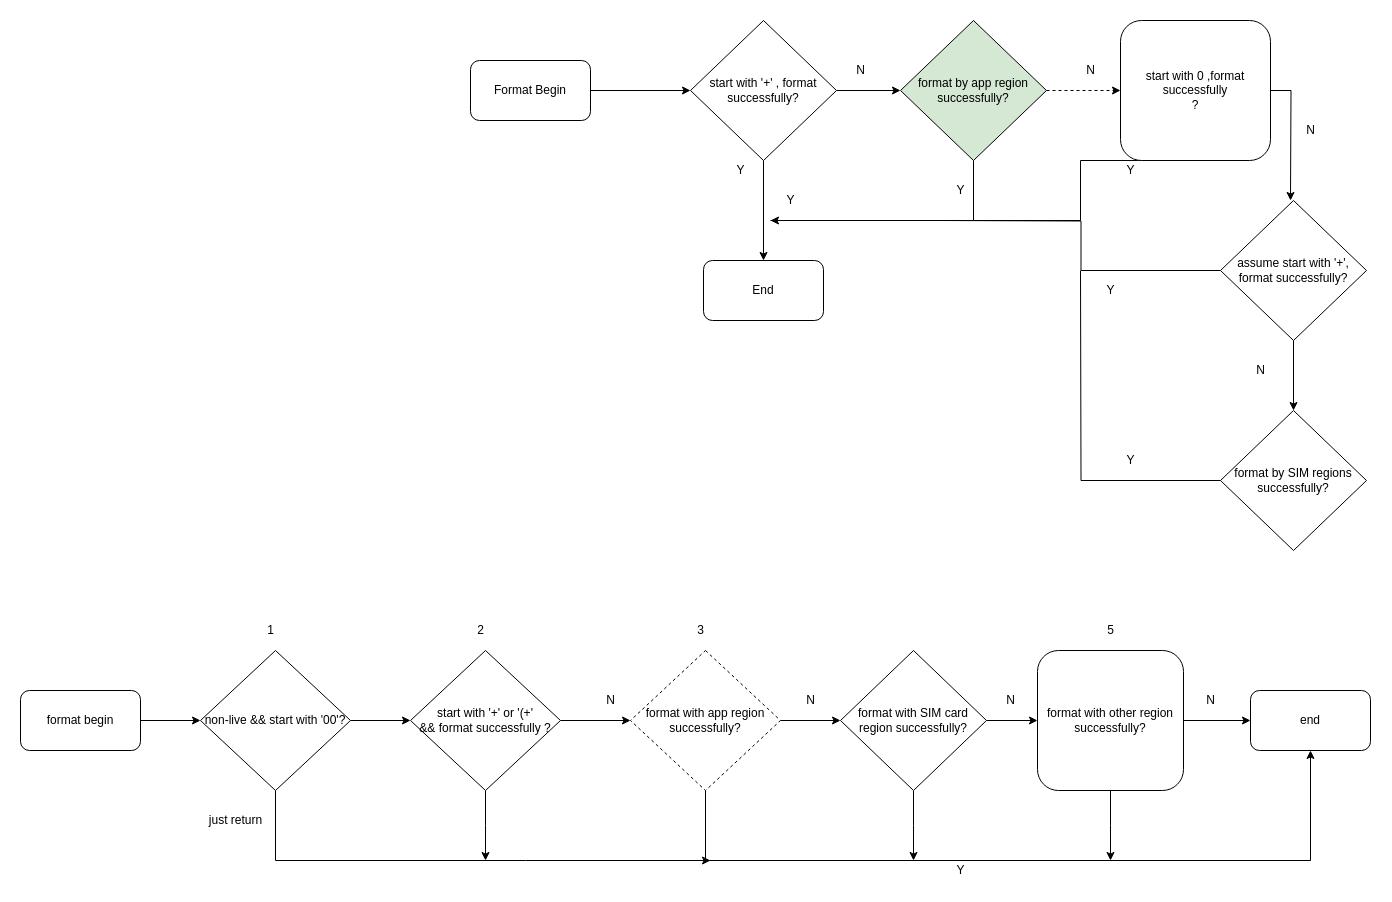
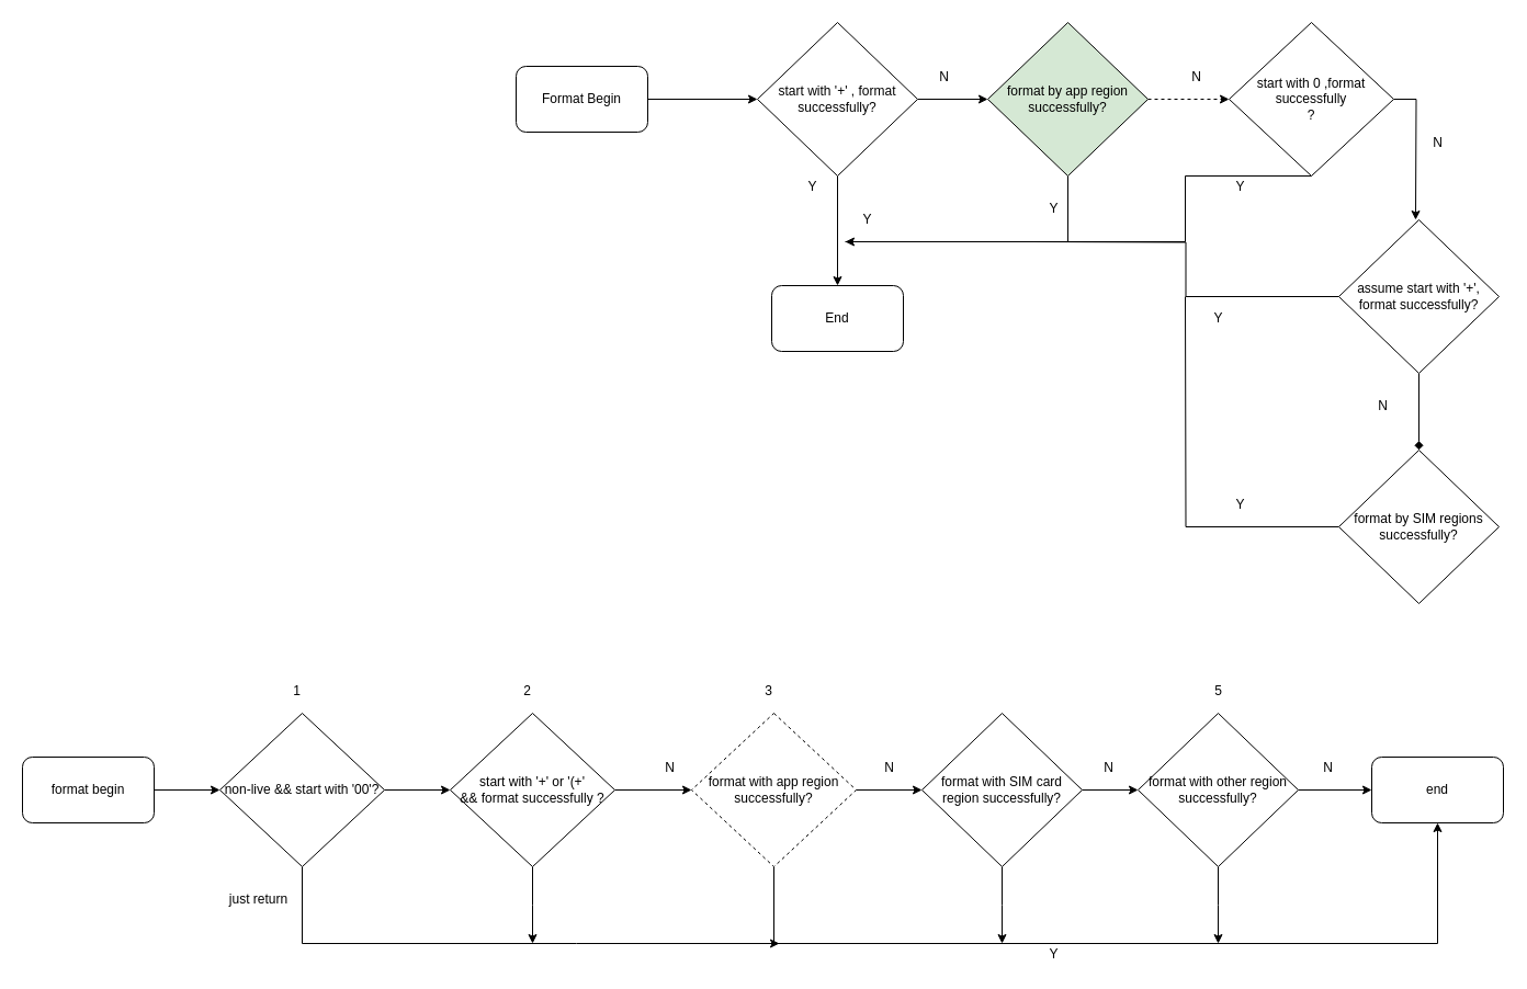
  <mxCell id="0" />
  <mxCell id="1" parent="0" />
  <mxCell id="2" value="" style="edgeStyle=orthogonalEdgeStyle;rounded=0;orthogonalLoop=1;jettySize=auto;html=1;" parent="1" source="3" target="6" edge="1"><mxGeometry relative="1" as="geometry" /></mxCell>
  <mxCell id="3" value="Format Begin" style="rounded=1;whiteSpace=wrap;html=1;" parent="1" vertex="1"><mxGeometry x="470" y="60" width="120" height="60" as="geometry" /></mxCell>
  <mxCell id="4" value="" style="edgeStyle=orthogonalEdgeStyle;rounded=0;orthogonalLoop=1;jettySize=auto;html=1;" parent="1" source="6" target="16" edge="1"><mxGeometry relative="1" as="geometry" /></mxCell>
  <mxCell id="5" value="" style="edgeStyle=orthogonalEdgeStyle;rounded=0;orthogonalLoop=1;jettySize=auto;html=1;" parent="1" source="6" target="9" edge="1"><mxGeometry relative="1" as="geometry" /></mxCell>
  <mxCell id="6" value="start with '+' , format successfully?" style="rhombus;whiteSpace=wrap;html=1;" parent="1" vertex="1"><mxGeometry x="690" y="20" width="146" height="140" as="geometry" /></mxCell>
  <mxCell id="7" style="edgeStyle=orthogonalEdgeStyle;rounded=0;orthogonalLoop=1;jettySize=auto;html=1;" parent="1" source="9" edge="1"><mxGeometry relative="1" as="geometry"><mxPoint x="770" y="220" as="targetPoint" /><Array as="points"><mxPoint x="973" y="220" /></Array></mxGeometry></mxCell>
  <mxCell id="8" value="" style="edgeStyle=orthogonalEdgeStyle;rounded=0;orthogonalLoop=1;jettySize=auto;html=1;dashed=1;" parent="1" source="9" target="12" edge="1"><mxGeometry relative="1" as="geometry" /></mxCell>
  <mxCell id="9" value="format by app region&lt;br&gt;successfully?" style="rhombus;whiteSpace=wrap;html=1;fillColor=#d5e8d4;" parent="1" vertex="1"><mxGeometry x="900" y="20" width="146" height="140" as="geometry" /></mxCell>
  <mxCell id="10" style="edgeStyle=orthogonalEdgeStyle;rounded=0;orthogonalLoop=1;jettySize=auto;html=1;exitX=0.5;exitY=1;exitDx=0;exitDy=0;endArrow=none;endFill=0;" parent="1" source="12" edge="1"><mxGeometry relative="1" as="geometry"><mxPoint x="770" y="220" as="targetPoint" /><Array as="points"><mxPoint x="1080" y="160" /><mxPoint x="1080" y="220" /><mxPoint x="770" y="220" /></Array></mxGeometry></mxCell>
  <mxCell id="11" style="edgeStyle=orthogonalEdgeStyle;rounded=0;orthogonalLoop=1;jettySize=auto;html=1;" parent="1" source="12" edge="1"><mxGeometry relative="1" as="geometry"><mxPoint x="1290" y="200" as="targetPoint" /></mxGeometry></mxCell>
- <mxCell id="12" value="start with 0 ,format successfully&lt;br&gt;?" style="whiteSpace=wrap;html=1;rounded=1;" parent="1" vertex="1"><mxGeometry x="1120" y="20" width="150" height="140" as="geometry" /></mxCell>
+ <mxCell id="12" value="start with 0 ,format successfully&lt;br&gt;?" style="rhombus;whiteSpace=wrap;html=1;" parent="1" vertex="1"><mxGeometry x="1120" y="20" width="150" height="140" as="geometry" /></mxCell>
  <mxCell id="13" style="edgeStyle=orthogonalEdgeStyle;rounded=0;orthogonalLoop=1;jettySize=auto;html=1;endArrow=none;endFill=0;" parent="1" source="15" edge="1"><mxGeometry relative="1" as="geometry"><mxPoint x="940" y="220" as="targetPoint" /></mxGeometry></mxCell>
- <mxCell id="14" style="edgeStyle=orthogonalEdgeStyle;rounded=0;orthogonalLoop=1;jettySize=auto;html=1;endArrow=classic;endFill=1;" parent="1" source="15" target="25" edge="1"><mxGeometry relative="1" as="geometry" /></mxCell>
+ <mxCell id="14" style="edgeStyle=orthogonalEdgeStyle;rounded=0;orthogonalLoop=1;jettySize=auto;html=1;endArrow=diamond;endFill=1;" parent="1" source="15" target="25" edge="1"><mxGeometry relative="1" as="geometry" /></mxCell>
  <mxCell id="15" value="assume start with '+',&lt;br&gt;format successfully?" style="rhombus;whiteSpace=wrap;html=1;" parent="1" vertex="1"><mxGeometry x="1220" y="200" width="146" height="140" as="geometry" /></mxCell>
  <mxCell id="16" value="End" style="rounded=1;whiteSpace=wrap;html=1;" parent="1" vertex="1"><mxGeometry x="703" y="260" width="120" height="60" as="geometry" /></mxCell>
  <mxCell id="17" value="Y" style="text;html=1;align=center;verticalAlign=middle;resizable=0;points=[];autosize=1;strokeColor=none;fillColor=none;" parent="1" vertex="1"><mxGeometry x="780" y="190" width="20" height="20" as="geometry" /></mxCell>
  <mxCell id="18" value="N" style="text;html=1;align=center;verticalAlign=middle;resizable=0;points=[];autosize=1;strokeColor=none;fillColor=none;" parent="1" vertex="1"><mxGeometry x="850" y="60" width="20" height="20" as="geometry" /></mxCell>
  <mxCell id="19" value="N" style="text;html=1;align=center;verticalAlign=middle;resizable=0;points=[];autosize=1;strokeColor=none;fillColor=none;" parent="1" vertex="1"><mxGeometry x="1080" y="60" width="20" height="20" as="geometry" /></mxCell>
  <mxCell id="20" value="N" style="text;html=1;align=center;verticalAlign=middle;resizable=0;points=[];autosize=1;strokeColor=none;fillColor=none;" parent="1" vertex="1"><mxGeometry x="1300" y="120" width="20" height="20" as="geometry" /></mxCell>
  <mxCell id="21" value="Y" style="text;html=1;align=center;verticalAlign=middle;resizable=0;points=[];autosize=1;strokeColor=none;fillColor=none;" parent="1" vertex="1"><mxGeometry x="1100" y="280" width="20" height="20" as="geometry" /></mxCell>
  <mxCell id="22" value="Y" style="text;html=1;align=center;verticalAlign=middle;resizable=0;points=[];autosize=1;strokeColor=none;fillColor=none;" parent="1" vertex="1"><mxGeometry x="1120" y="160" width="20" height="20" as="geometry" /></mxCell>
  <mxCell id="23" value="Y" style="text;html=1;align=center;verticalAlign=middle;resizable=0;points=[];autosize=1;strokeColor=none;fillColor=none;" parent="1" vertex="1"><mxGeometry x="950" y="180" width="20" height="20" as="geometry" /></mxCell>
  <mxCell id="24" style="edgeStyle=orthogonalEdgeStyle;rounded=0;orthogonalLoop=1;jettySize=auto;html=1;endArrow=none;endFill=0;" parent="1" source="25" edge="1"><mxGeometry relative="1" as="geometry"><mxPoint x="1080" y="270" as="targetPoint" /></mxGeometry></mxCell>
  <mxCell id="25" value="format by SIM regions&lt;br&gt;successfully?" style="rhombus;whiteSpace=wrap;html=1;" parent="1" vertex="1"><mxGeometry x="1220" y="410" width="146" height="140" as="geometry" /></mxCell>
  <mxCell id="26" value="N" style="text;html=1;align=center;verticalAlign=middle;resizable=0;points=[];autosize=1;strokeColor=none;fillColor=none;" parent="1" vertex="1"><mxGeometry x="1250" y="360" width="20" height="20" as="geometry" /></mxCell>
  <mxCell id="27" value="Y" style="text;html=1;align=center;verticalAlign=middle;resizable=0;points=[];autosize=1;strokeColor=none;fillColor=none;" parent="1" vertex="1"><mxGeometry x="1120" y="450" width="20" height="20" as="geometry" /></mxCell>
  <mxCell id="28" value="Y" style="text;html=1;align=center;verticalAlign=middle;resizable=0;points=[];autosize=1;strokeColor=none;fillColor=none;" parent="1" vertex="1"><mxGeometry x="730" y="160" width="20" height="20" as="geometry" /></mxCell>
  <mxCell id="29" value="" style="edgeStyle=orthogonalEdgeStyle;rounded=0;orthogonalLoop=1;jettySize=auto;html=1;endArrow=classic;endFill=1;" parent="1" source="30" target="47" edge="1"><mxGeometry relative="1" as="geometry" /></mxCell>
  <mxCell id="30" value="format begin" style="rounded=1;whiteSpace=wrap;html=1;" parent="1" vertex="1"><mxGeometry x="20" y="690" width="120" height="60" as="geometry" /></mxCell>
  <mxCell id="31" value="" style="edgeStyle=orthogonalEdgeStyle;rounded=0;orthogonalLoop=1;jettySize=auto;html=1;endArrow=classic;endFill=1;" parent="1" source="33" target="36" edge="1"><mxGeometry relative="1" as="geometry" /></mxCell>
  <mxCell id="32" style="edgeStyle=orthogonalEdgeStyle;rounded=0;orthogonalLoop=1;jettySize=auto;html=1;entryX=0.5;entryY=1;entryDx=0;entryDy=0;endArrow=classic;endFill=1;" parent="1" source="33" target="40" edge="1"><mxGeometry relative="1" as="geometry"><Array as="points"><mxPoint x="705" y="860" /><mxPoint x="1310" y="860" /></Array></mxGeometry></mxCell>
  <mxCell id="33" value="format with app region successfully?" style="rhombus;whiteSpace=wrap;html=1;dashed=1;" parent="1" vertex="1"><mxGeometry x="630" y="650" width="150" height="140" as="geometry" /></mxCell>
  <mxCell id="34" value="" style="edgeStyle=orthogonalEdgeStyle;rounded=0;orthogonalLoop=1;jettySize=auto;html=1;endArrow=classic;endFill=1;" parent="1" source="36" target="39" edge="1"><mxGeometry relative="1" as="geometry" /></mxCell>
  <mxCell id="35" style="edgeStyle=orthogonalEdgeStyle;rounded=0;orthogonalLoop=1;jettySize=auto;html=1;endArrow=classic;endFill=1;" parent="1" source="36" edge="1"><mxGeometry relative="1" as="geometry"><mxPoint x="913" y="860" as="targetPoint" /></mxGeometry></mxCell>
  <mxCell id="36" value="format with SIM card region successfully?" style="rhombus;whiteSpace=wrap;html=1;" parent="1" vertex="1"><mxGeometry x="840" y="650" width="146" height="140" as="geometry" /></mxCell>
  <mxCell id="37" value="" style="edgeStyle=orthogonalEdgeStyle;rounded=0;orthogonalLoop=1;jettySize=auto;html=1;endArrow=classic;endFill=1;" parent="1" source="39" target="40" edge="1"><mxGeometry relative="1" as="geometry" /></mxCell>
  <mxCell id="38" style="edgeStyle=orthogonalEdgeStyle;rounded=0;orthogonalLoop=1;jettySize=auto;html=1;endArrow=classic;endFill=1;" parent="1" source="39" edge="1"><mxGeometry relative="1" as="geometry"><mxPoint x="1110" y="860" as="targetPoint" /></mxGeometry></mxCell>
- <mxCell id="39" value="format with other region successfully?" style="whiteSpace=wrap;html=1;rounded=1;" parent="1" vertex="1"><mxGeometry x="1037" y="650" width="146" height="140" as="geometry" /></mxCell>
+ <mxCell id="39" value="format with other region successfully?" style="rhombus;whiteSpace=wrap;html=1;" parent="1" vertex="1"><mxGeometry x="1037" y="650" width="146" height="140" as="geometry" /></mxCell>
  <mxCell id="40" value="end" style="rounded=1;whiteSpace=wrap;html=1;" parent="1" vertex="1"><mxGeometry x="1250" y="690" width="120" height="60" as="geometry" /></mxCell>
  <mxCell id="41" value="Y" style="text;html=1;align=center;verticalAlign=middle;resizable=0;points=[];autosize=1;strokeColor=none;fillColor=none;" parent="1" vertex="1"><mxGeometry x="950" y="860" width="20" height="20" as="geometry" /></mxCell>
  <mxCell id="42" value="N" style="text;html=1;align=center;verticalAlign=middle;resizable=0;points=[];autosize=1;strokeColor=none;fillColor=none;" parent="1" vertex="1"><mxGeometry x="800" y="690" width="20" height="20" as="geometry" /></mxCell>
  <mxCell id="43" value="N" style="text;html=1;align=center;verticalAlign=middle;resizable=0;points=[];autosize=1;strokeColor=none;fillColor=none;" parent="1" vertex="1"><mxGeometry x="1000" y="690" width="20" height="20" as="geometry" /></mxCell>
  <mxCell id="44" value="N" style="text;html=1;align=center;verticalAlign=middle;resizable=0;points=[];autosize=1;strokeColor=none;fillColor=none;" parent="1" vertex="1"><mxGeometry x="1200" y="690" width="20" height="20" as="geometry" /></mxCell>
  <mxCell id="45" style="edgeStyle=orthogonalEdgeStyle;rounded=0;orthogonalLoop=1;jettySize=auto;html=1;endArrow=classic;endFill=1;" parent="1" source="47" edge="1"><mxGeometry relative="1" as="geometry"><mxPoint x="710" y="860" as="targetPoint" /><Array as="points"><mxPoint x="525" y="860" /><mxPoint x="700" y="860" /></Array></mxGeometry></mxCell>
  <mxCell id="46" value="" style="edgeStyle=orthogonalEdgeStyle;rounded=0;orthogonalLoop=1;jettySize=auto;html=1;" edge="1" parent="1" source="47" target="52"><mxGeometry relative="1" as="geometry" /></mxCell>
  <mxCell id="47" value="non-live &amp;amp;&amp;amp; start with '00'?" style="rhombus;whiteSpace=wrap;html=1;" parent="1" vertex="1"><mxGeometry x="200" y="650" width="150" height="140" as="geometry" /></mxCell>
  <mxCell id="48" value="N" style="text;html=1;align=center;verticalAlign=middle;resizable=0;points=[];autosize=1;strokeColor=none;fillColor=none;" parent="1" vertex="1"><mxGeometry x="600" y="690" width="20" height="20" as="geometry" /></mxCell>
  <mxCell id="49" value="just return" style="text;html=1;align=center;verticalAlign=middle;resizable=0;points=[];autosize=1;strokeColor=none;fillColor=none;" parent="1" vertex="1"><mxGeometry x="200" y="810" width="70" height="20" as="geometry" /></mxCell>
  <mxCell id="50" style="edgeStyle=orthogonalEdgeStyle;rounded=0;orthogonalLoop=1;jettySize=auto;html=1;" edge="1" parent="1" source="52" target="33"><mxGeometry relative="1" as="geometry" /></mxCell>
  <mxCell id="51" style="edgeStyle=orthogonalEdgeStyle;rounded=0;orthogonalLoop=1;jettySize=auto;html=1;" edge="1" parent="1" source="52"><mxGeometry relative="1" as="geometry"><mxPoint x="485" y="860" as="targetPoint" /></mxGeometry></mxCell>
  <mxCell id="52" value="start with '+' or '(+'&lt;br&gt;&amp;amp;&amp;amp; format successfully ?" style="rhombus;whiteSpace=wrap;html=1;" vertex="1" parent="1"><mxGeometry x="410" y="650" width="150" height="140" as="geometry" /></mxCell>
  <mxCell id="53" value="1" style="text;html=1;align=center;verticalAlign=middle;resizable=0;points=[];autosize=1;strokeColor=none;fillColor=none;" vertex="1" parent="1"><mxGeometry x="255" y="615" width="30" height="30" as="geometry" /></mxCell>
  <mxCell id="54" value="2" style="text;html=1;align=center;verticalAlign=middle;resizable=0;points=[];autosize=1;strokeColor=none;fillColor=none;" vertex="1" parent="1"><mxGeometry x="465" y="615" width="30" height="30" as="geometry" /></mxCell>
  <mxCell id="55" value="3" style="text;html=1;align=center;verticalAlign=middle;resizable=0;points=[];autosize=1;strokeColor=none;fillColor=none;" vertex="1" parent="1"><mxGeometry x="685" y="615" width="30" height="30" as="geometry" /></mxCell>
  <mxCell id="56" value="5" style="text;html=1;align=center;verticalAlign=middle;resizable=0;points=[];autosize=1;strokeColor=none;fillColor=none;" vertex="1" parent="1"><mxGeometry x="1095" y="615" width="30" height="30" as="geometry" /></mxCell>
